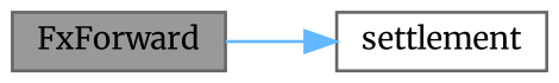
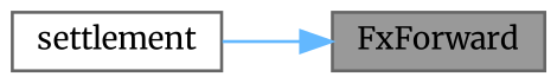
  digraph {
    rankdir=LR
    fontname=Merriweather
    node [fontname=Merriweather fontsize=10 shape=box style=filled]
    n1 [color=gray40 fillcolor=grey60 fontcolor=black height=0.2 label=FxForward width=0.4]
    n2 [color=grey40 fillcolor=white height=0.2 label=settlement width=0.4]
-   n1 -> n2 [color=steelblue1 fontname=Merriweather fontsize=10 labelfontname=Helvetica labelfontsize=10 style=solid]
+   n2 -> n1 [color=steelblue1 fontname=Merriweather fontsize=10 labelfontname=Helvetica labelfontsize=10 style=solid]
  }
